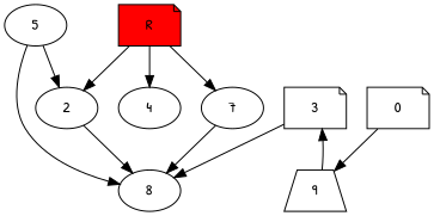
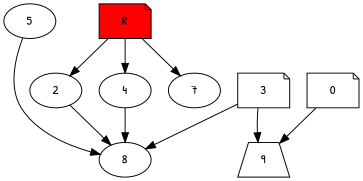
  digraph {
    fontname="Patrick Hand"
    node [fontname="Patrick Hand" shape=ellipse]
    edge [fontname="Patrick Hand"]
    2
    8
    5
    3 [shape=note]
    9 [shape=trapezium]
    4
    n7 [label=0 shape=note]
    R [fillcolor="#ff0000" shape=note style=filled]
    7
    2 -> 8
-   5 -> 2
    5 -> 8
    3 -> 8
-   9 -> 3
-   7 -> 8
+   3 -> 9
+   4 -> 8
    n7 -> 9
    R -> 2
    R -> 4
    R -> 7
  }
